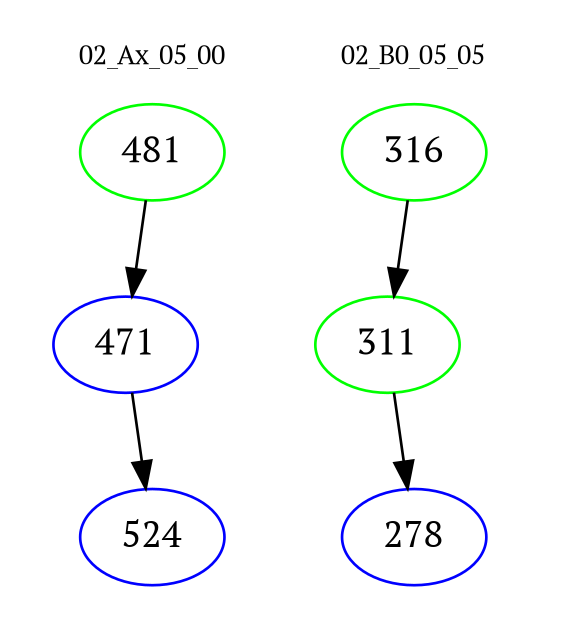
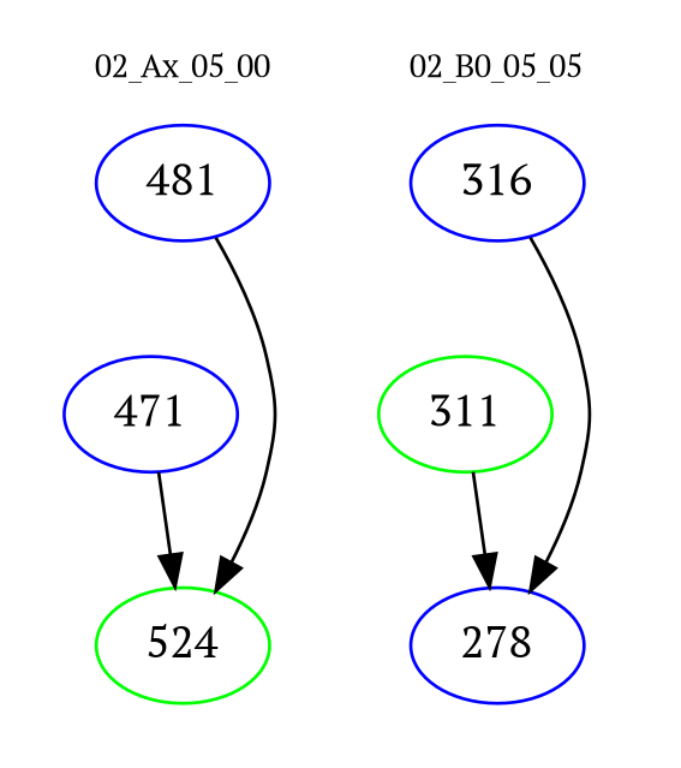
  digraph {
    fontname="PT Serif"
    node [color=green fontname="PT Serif"]
    edge [color=black fontname="PT Serif"]
-   n1 [label=481]
+   n1 [color=blue label=481]
    n2 [color=blue label=471]
-   n3 [color=blue label=524]
-   n4 [label=316]
+   n3 [label=524]
+   n4 [color=blue label=316]
    n5 [label=311]
    n6 [color=blue label=278]
    subgraph cluster_1 {
      color=white
      fontsize=10
      label="02_Ax_05_00"
      n1
      n2
      n3
    }
    subgraph cluster_2 {
      color=white
      fontsize=10
      label="02_B0_05_05"
      n4
      n5
      n6
    }
-   n1 -> n2
+   n1 -> n3
    n2 -> n3
-   n4 -> n5
+   n4 -> n6
    n5 -> n6
  }
